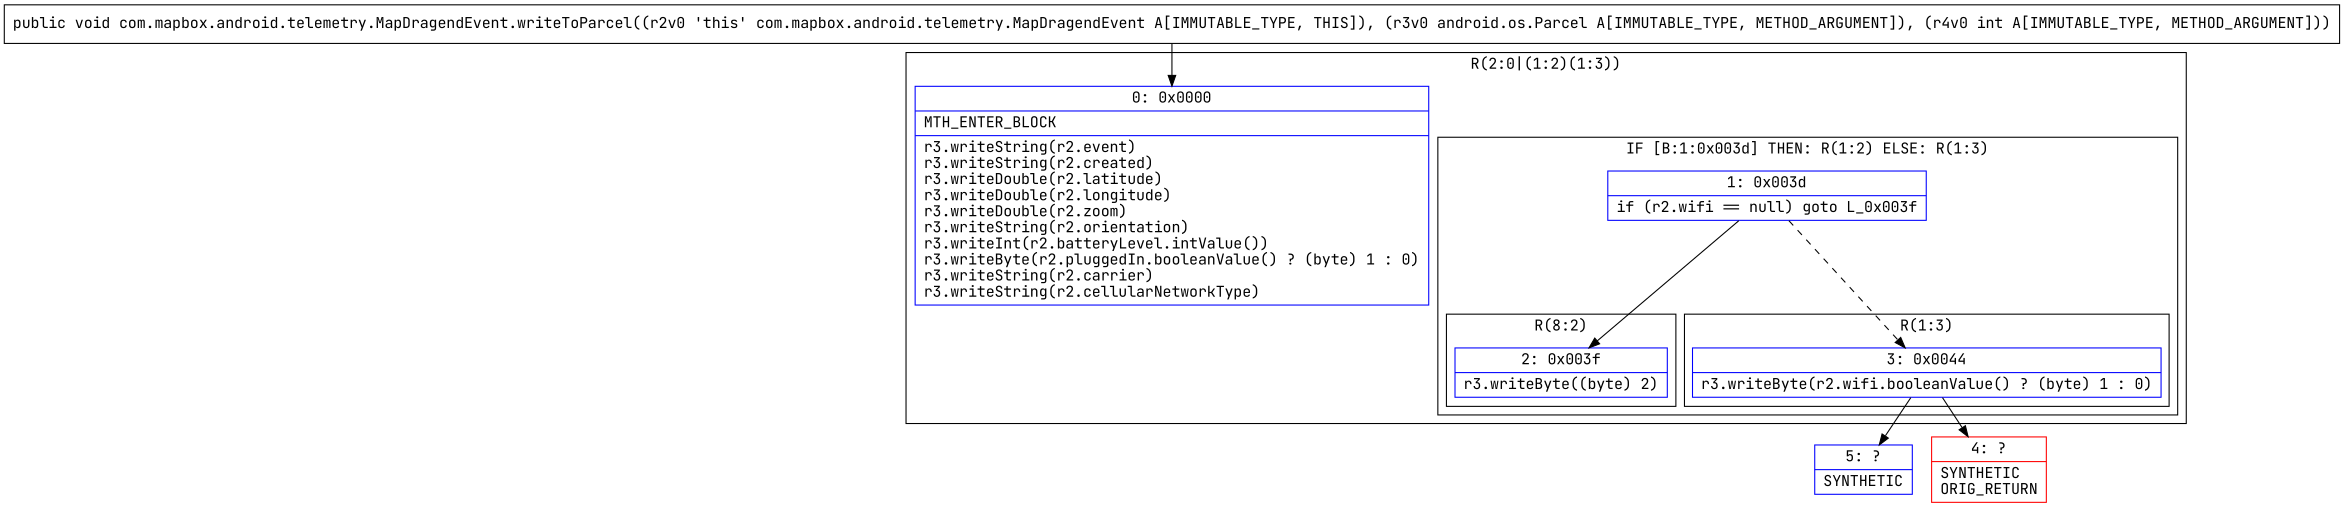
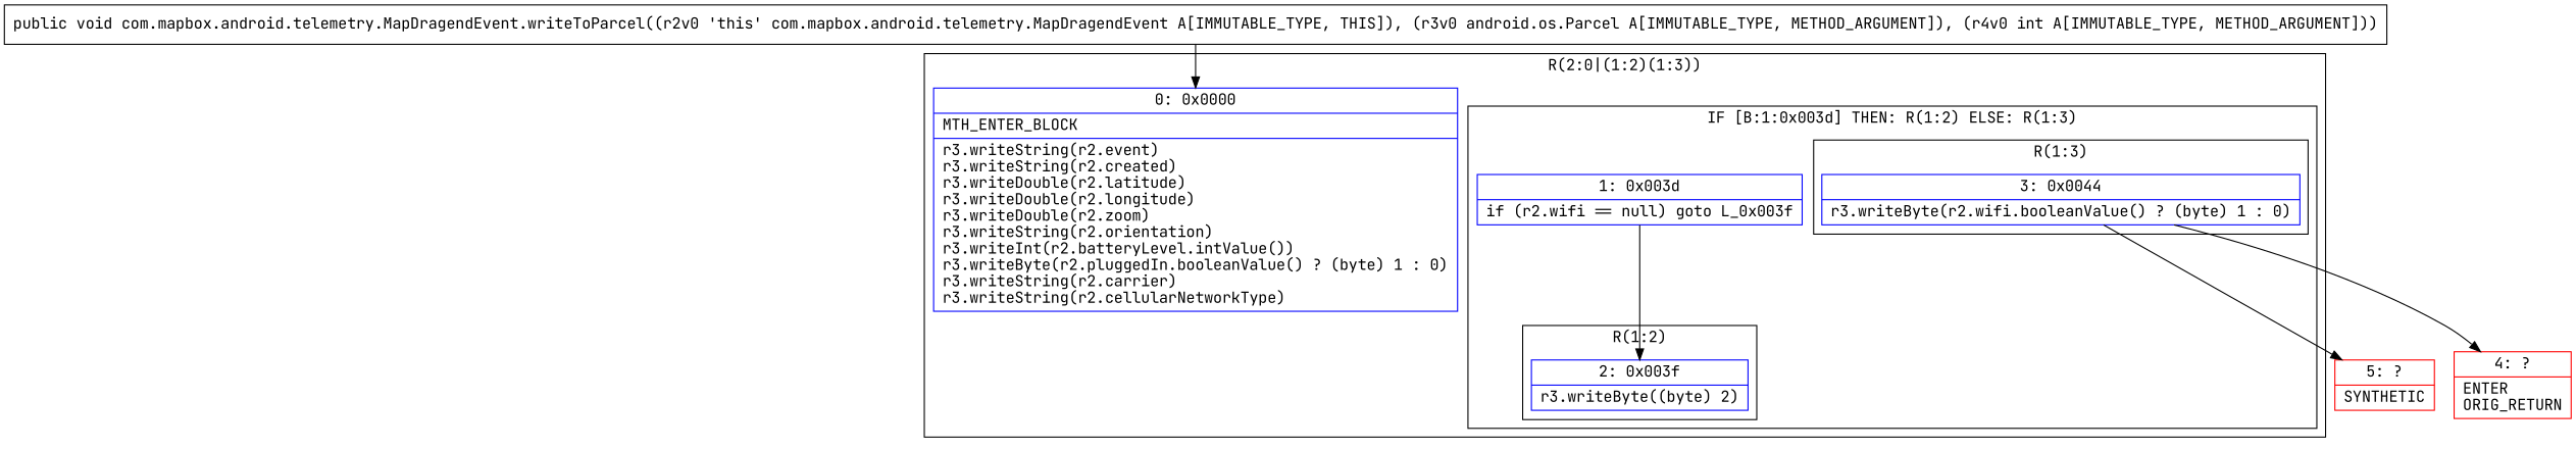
  digraph {
    fontname="JetBrains Mono"
    node [color=blue fontname="JetBrains Mono" shape=record]
    edge [fontname="JetBrains Mono"]
    n1 [label="{2\:\ 0x003f|r3.writeByte((byte) 2)\l}"]
    n2 [label="{3\:\ 0x0044|r3.writeByte(r2.wifi.booleanValue() ? (byte) 1 : 0)\l}"]
    n3 [label="{1\:\ 0x003d|if (r2.wifi == null) goto L_0x003f\l}"]
    n4 [label="{0\:\ 0x0000|MTH_ENTER_BLOCK\l|r3.writeString(r2.event)\lr3.writeString(r2.created)\lr3.writeDouble(r2.latitude)\lr3.writeDouble(r2.longitude)\lr3.writeDouble(r2.zoom)\lr3.writeString(r2.orientation)\lr3.writeInt(r2.batteryLevel.intValue())\lr3.writeByte(r2.pluggedIn.booleanValue() ? (byte) 1 : 0)\lr3.writeString(r2.carrier)\lr3.writeString(r2.cellularNetworkType)\l}"]
-   n5 [label="{5\:\ ?|SYNTHETIC\l}"]
-   n6 [color=red label="{4\:\ ?|SYNTHETIC\lORIG_RETURN\l}"]
+   n5 [color=red label="{5\:\ ?|SYNTHETIC\l}"]
+   n6 [color=red label="{4\:\ ?|ENTER\lORIG_RETURN\l}"]
    n7 [label="{public void com.mapbox.android.telemetry.MapDragendEvent.writeToParcel((r2v0 'this' com.mapbox.android.telemetry.MapDragendEvent A[IMMUTABLE_TYPE, THIS]), (r3v0 android.os.Parcel A[IMMUTABLE_TYPE, METHOD_ARGUMENT]), (r4v0 int A[IMMUTABLE_TYPE, METHOD_ARGUMENT])) }" color=""]
    subgraph cluster_1 {
      label="R(2:0|(1:2)(1:3))"
      n4
      subgraph cluster_2 {
        label="IF [B:1:0x003d] THEN: R(1:2) ELSE: R(1:3)"
        n3
        subgraph cluster_3 {
-         label="R(8:2)"
+         label="R(1:2)"
          n1
        }
        subgraph cluster_4 {
          label="R(1:3)"
          n2
        }
      }
    }
    n2 -> n5
    n2 -> n6
    n3 -> n1
-   n3 -> n2 [style=dashed]
    n7 -> n4
  }
